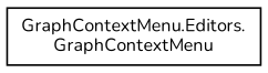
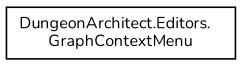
  digraph {
    rankdir=LR
    fontname=Nunito
-   n1 [color=black fillcolor=white fontname=Nunito fontsize=10 height=0.2 label="GraphContextMenu.Editors.\lGraphContextMenu" shape=record style=filled width=0.4]
+   n1 [color=black fillcolor=white fontname=Nunito fontsize=10 height=0.2 label="DungeonArchitect.Editors.\lGraphContextMenu" shape=record style=filled width=0.4]
  }
